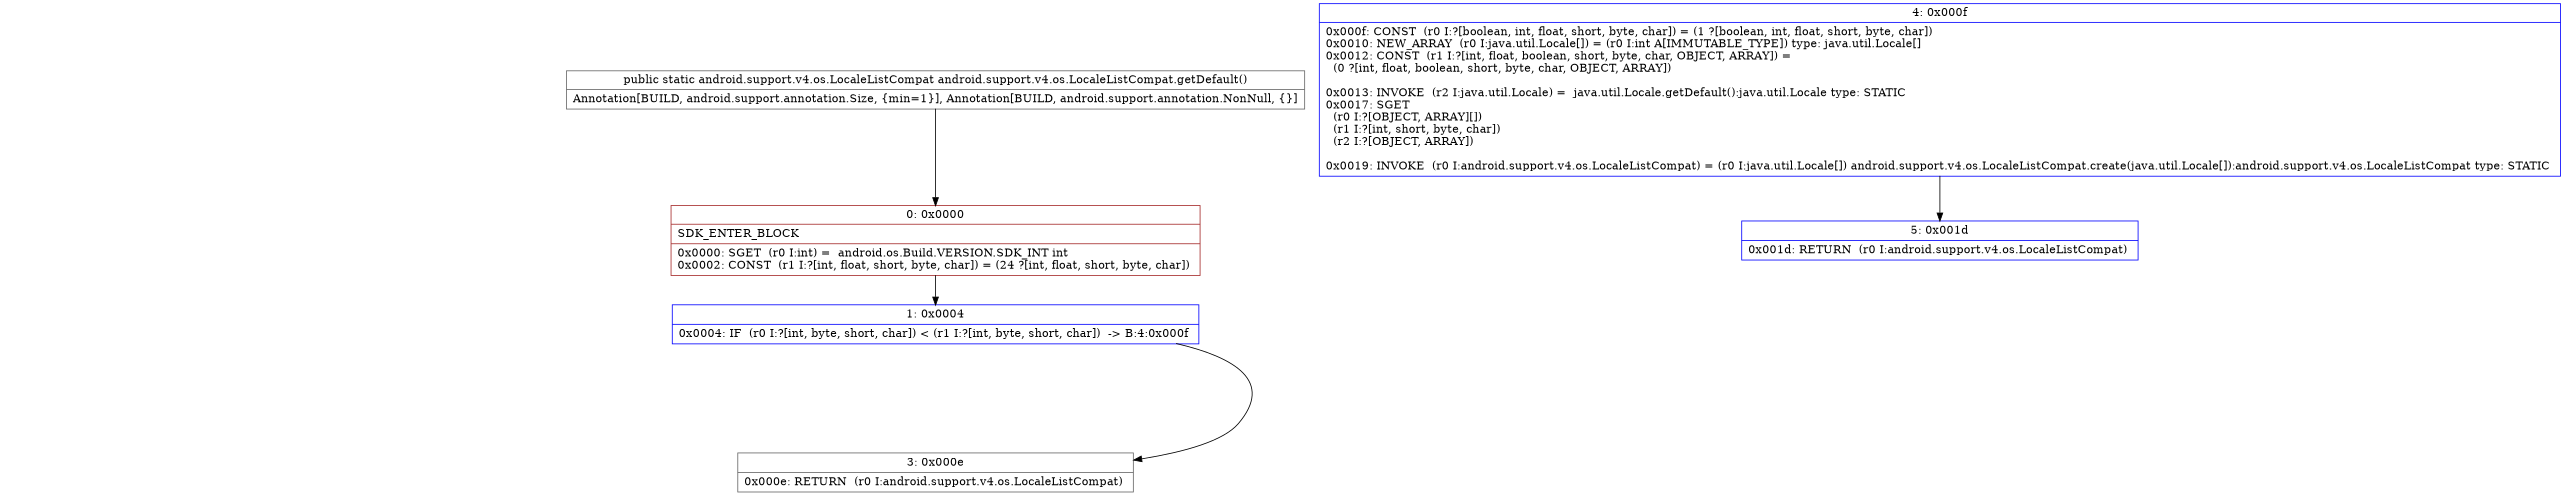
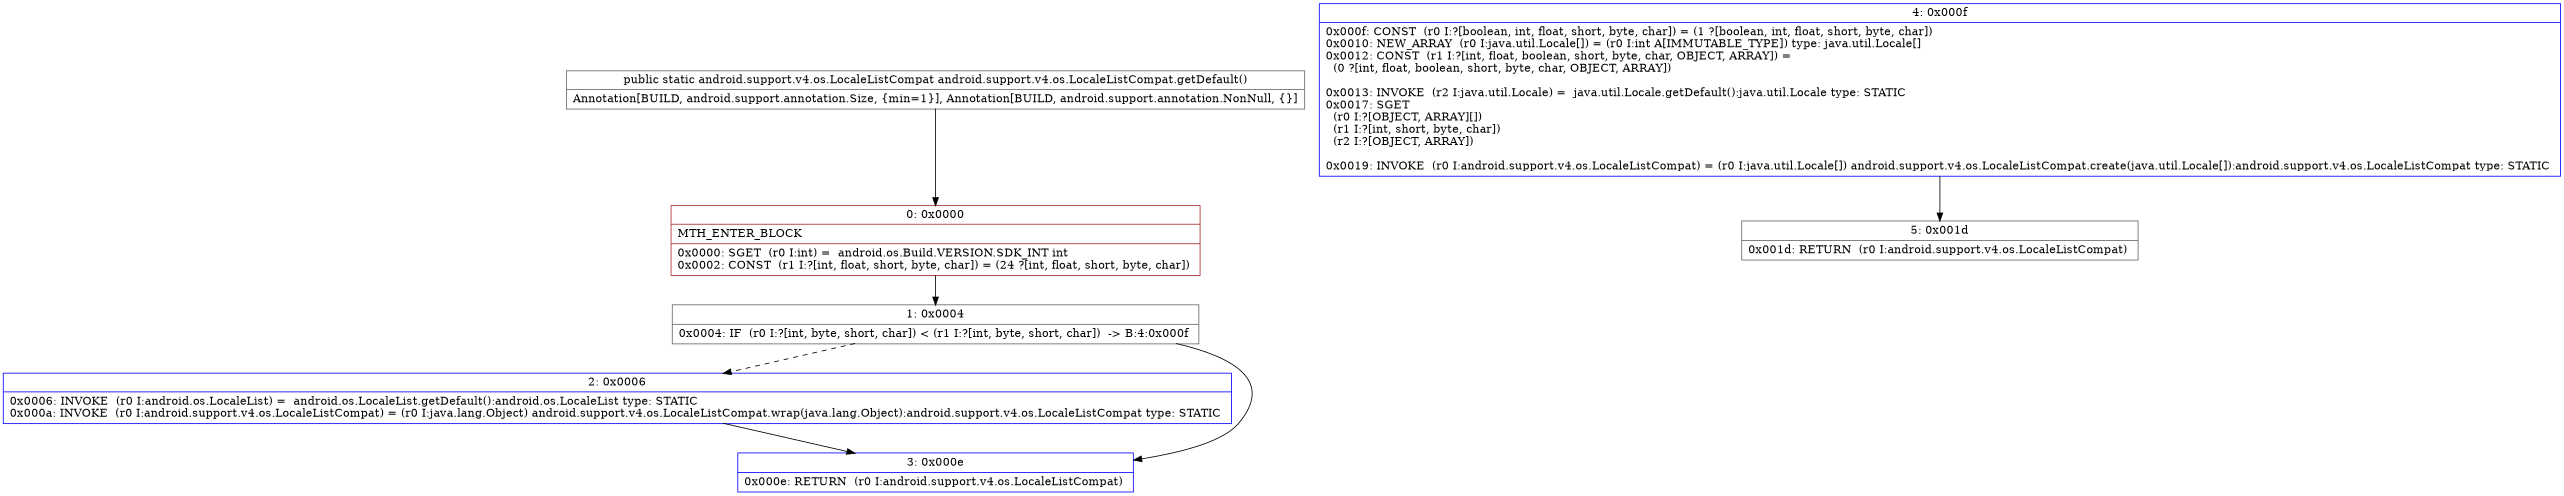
  digraph {
    node [color=blue shape=record]
-   n1 [color=brown label="{0\:\ 0x0000|SDK_ENTER_BLOCK\l|0x0000: SGET  (r0 I:int) =  android.os.Build.VERSION.SDK_INT int \l0x0002: CONST  (r1 I:?[int, float, short, byte, char]) = (24 ?[int, float, short, byte, char]) \l}"]
-   n2 [label="{1\:\ 0x0004|0x0004: IF  (r0 I:?[int, byte, short, char]) \< (r1 I:?[int, byte, short, char])  \-\> B:4:0x000f \l}"]
-   n4 [color=gray40 label="{3\:\ 0x000e|0x000e: RETURN  (r0 I:android.support.v4.os.LocaleListCompat) \l}"]
+   n1 [color=brown label="{0\:\ 0x0000|MTH_ENTER_BLOCK\l|0x0000: SGET  (r0 I:int) =  android.os.Build.VERSION.SDK_INT int \l0x0002: CONST  (r1 I:?[int, float, short, byte, char]) = (24 ?[int, float, short, byte, char]) \l}"]
+   n2 [color=gray40 label="{1\:\ 0x0004|0x0004: IF  (r0 I:?[int, byte, short, char]) \< (r1 I:?[int, byte, short, char])  \-\> B:4:0x000f \l}"]
+   n3 [label="{2\:\ 0x0006|0x0006: INVOKE  (r0 I:android.os.LocaleList) =  android.os.LocaleList.getDefault():android.os.LocaleList type: STATIC \l0x000a: INVOKE  (r0 I:android.support.v4.os.LocaleListCompat) = (r0 I:java.lang.Object) android.support.v4.os.LocaleListCompat.wrap(java.lang.Object):android.support.v4.os.LocaleListCompat type: STATIC \l}"]
+   n4 [label="{3\:\ 0x000e|0x000e: RETURN  (r0 I:android.support.v4.os.LocaleListCompat) \l}"]
    n5 [label="{4\:\ 0x000f|0x000f: CONST  (r0 I:?[boolean, int, float, short, byte, char]) = (1 ?[boolean, int, float, short, byte, char]) \l0x0010: NEW_ARRAY  (r0 I:java.util.Locale[]) = (r0 I:int A[IMMUTABLE_TYPE]) type: java.util.Locale[] \l0x0012: CONST  (r1 I:?[int, float, boolean, short, byte, char, OBJECT, ARRAY]) = \l  (0 ?[int, float, boolean, short, byte, char, OBJECT, ARRAY])\l \l0x0013: INVOKE  (r2 I:java.util.Locale) =  java.util.Locale.getDefault():java.util.Locale type: STATIC \l0x0017: SGET  \l  (r0 I:?[OBJECT, ARRAY][])\l  (r1 I:?[int, short, byte, char])\l  (r2 I:?[OBJECT, ARRAY])\l \l0x0019: INVOKE  (r0 I:android.support.v4.os.LocaleListCompat) = (r0 I:java.util.Locale[]) android.support.v4.os.LocaleListCompat.create(java.util.Locale[]):android.support.v4.os.LocaleListCompat type: STATIC \l}"]
-   n6 [label="{5\:\ 0x001d|0x001d: RETURN  (r0 I:android.support.v4.os.LocaleListCompat) \l}"]
+   n6 [color=gray40 label="{5\:\ 0x001d|0x001d: RETURN  (r0 I:android.support.v4.os.LocaleListCompat) \l}"]
    n7 [color=gray40 label="{public static android.support.v4.os.LocaleListCompat android.support.v4.os.LocaleListCompat.getDefault()  | Annotation[BUILD, android.support.annotation.Size, \{min=1\}], Annotation[BUILD, android.support.annotation.NonNull, \{\}]\l}"]
    n1 -> n2
+   n2 -> n3 [style=dashed]
    n2 -> n4
+   n3 -> n4
    n5 -> n6
    n7 -> n1
  }
